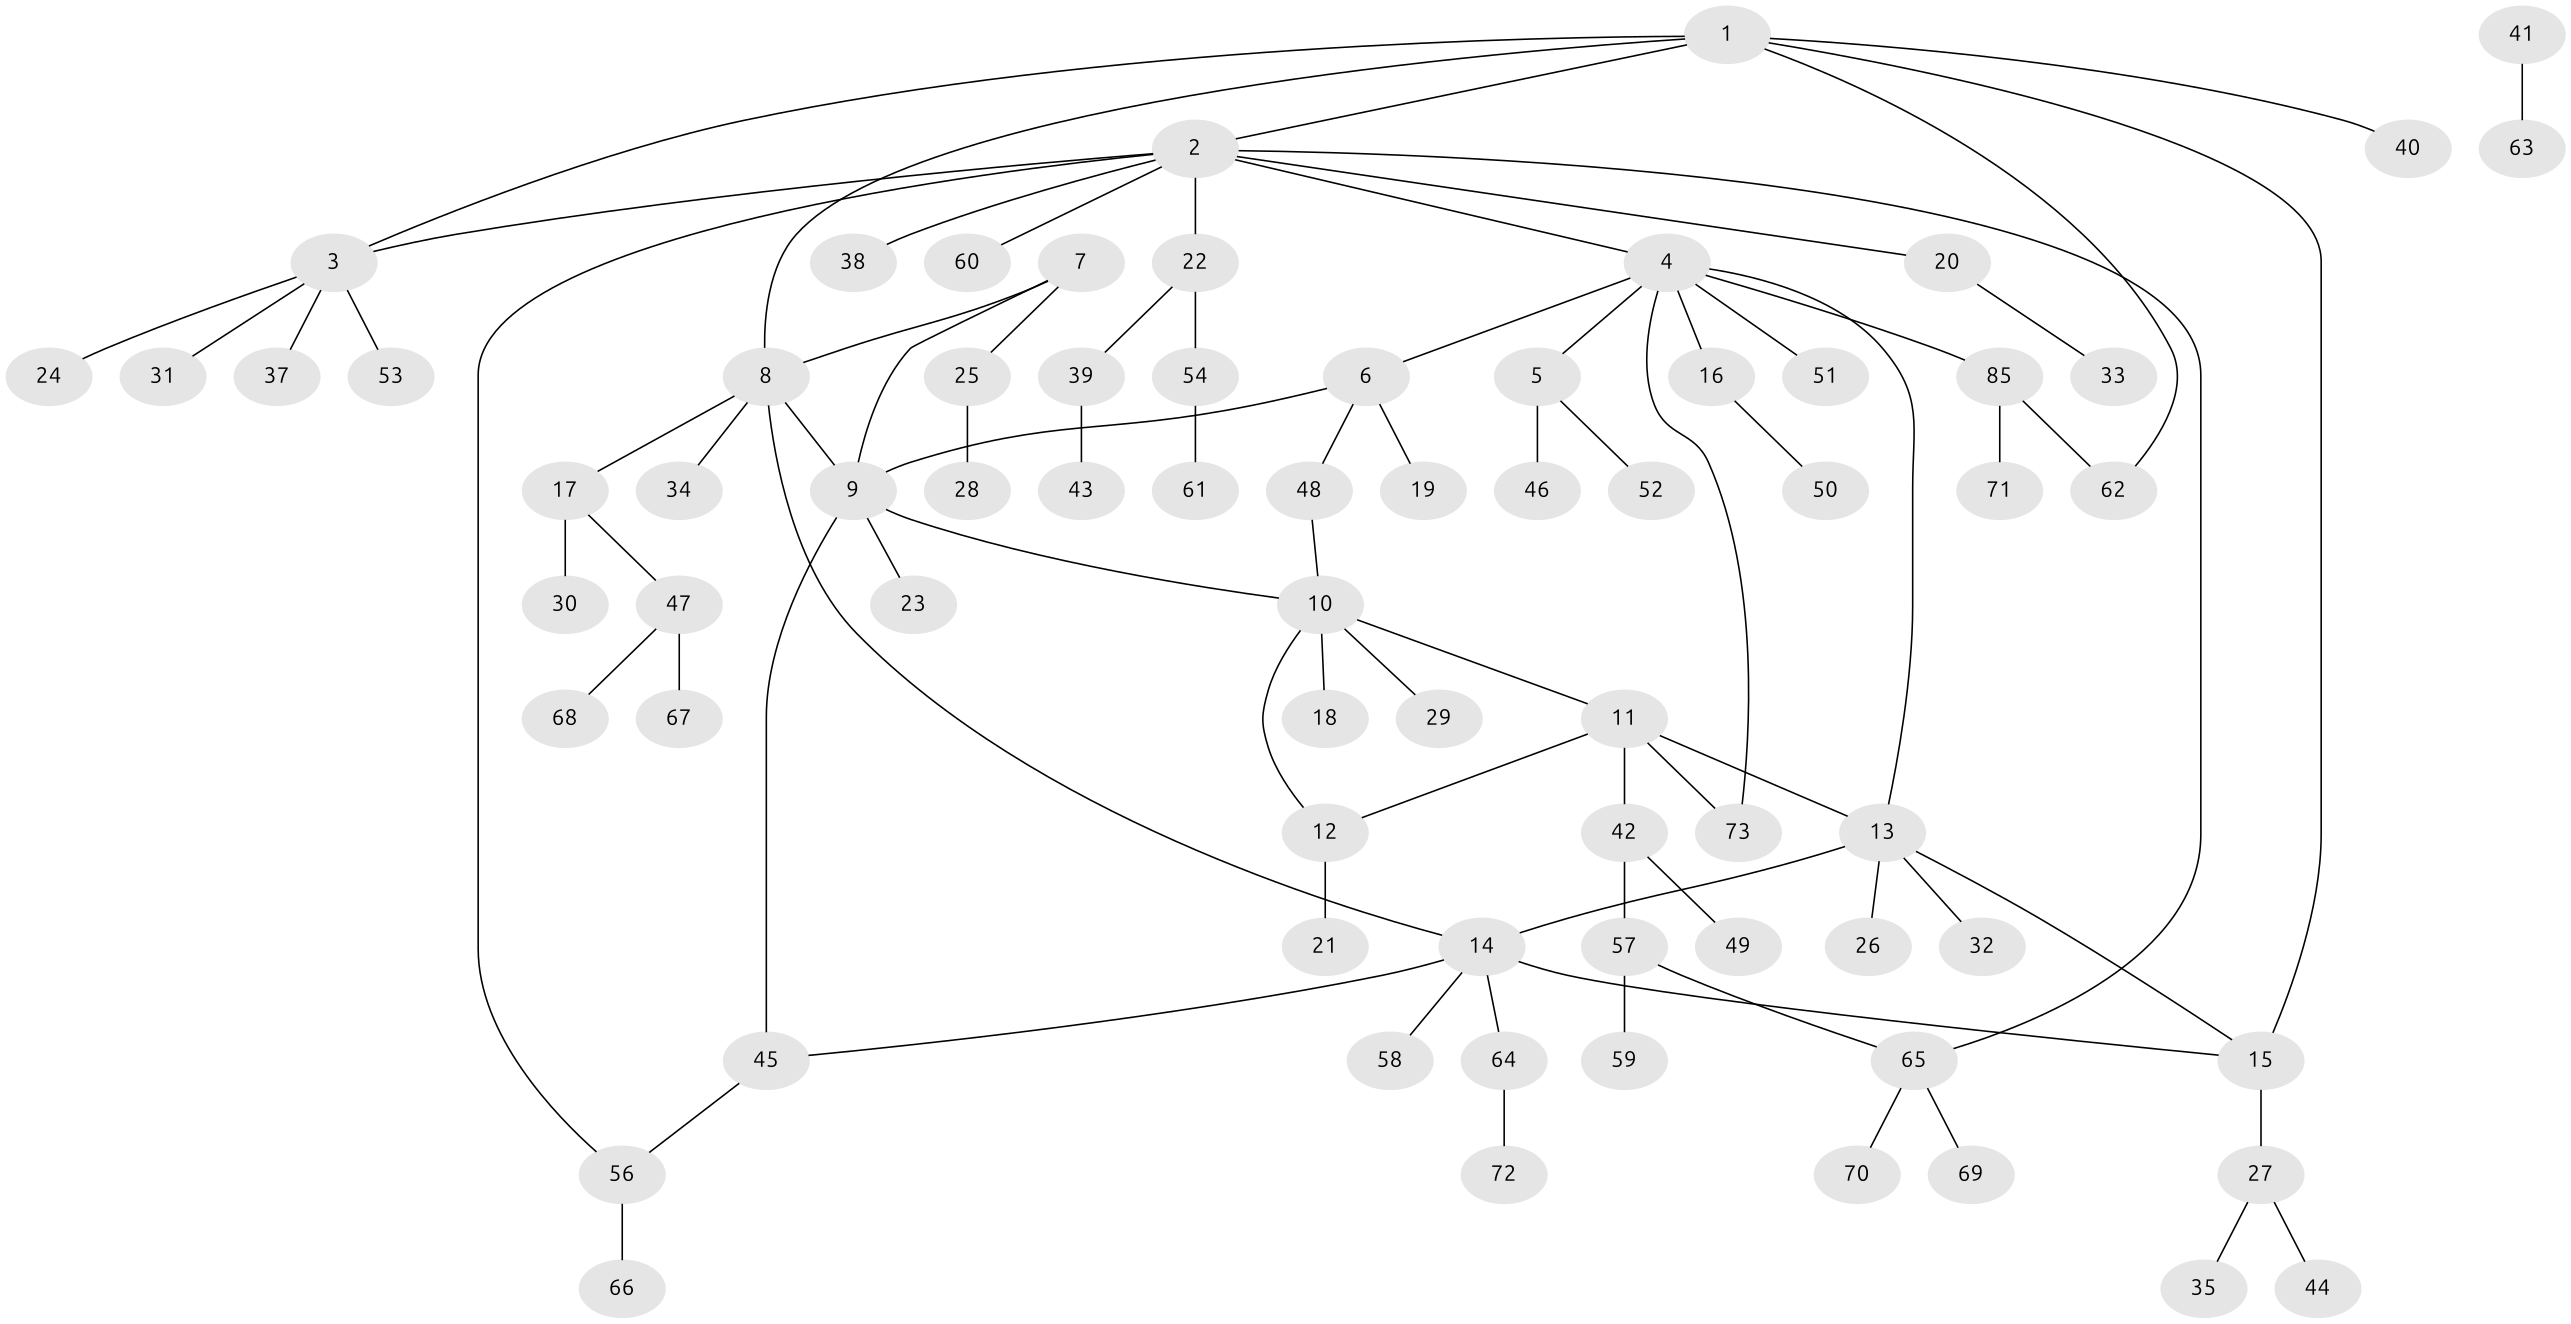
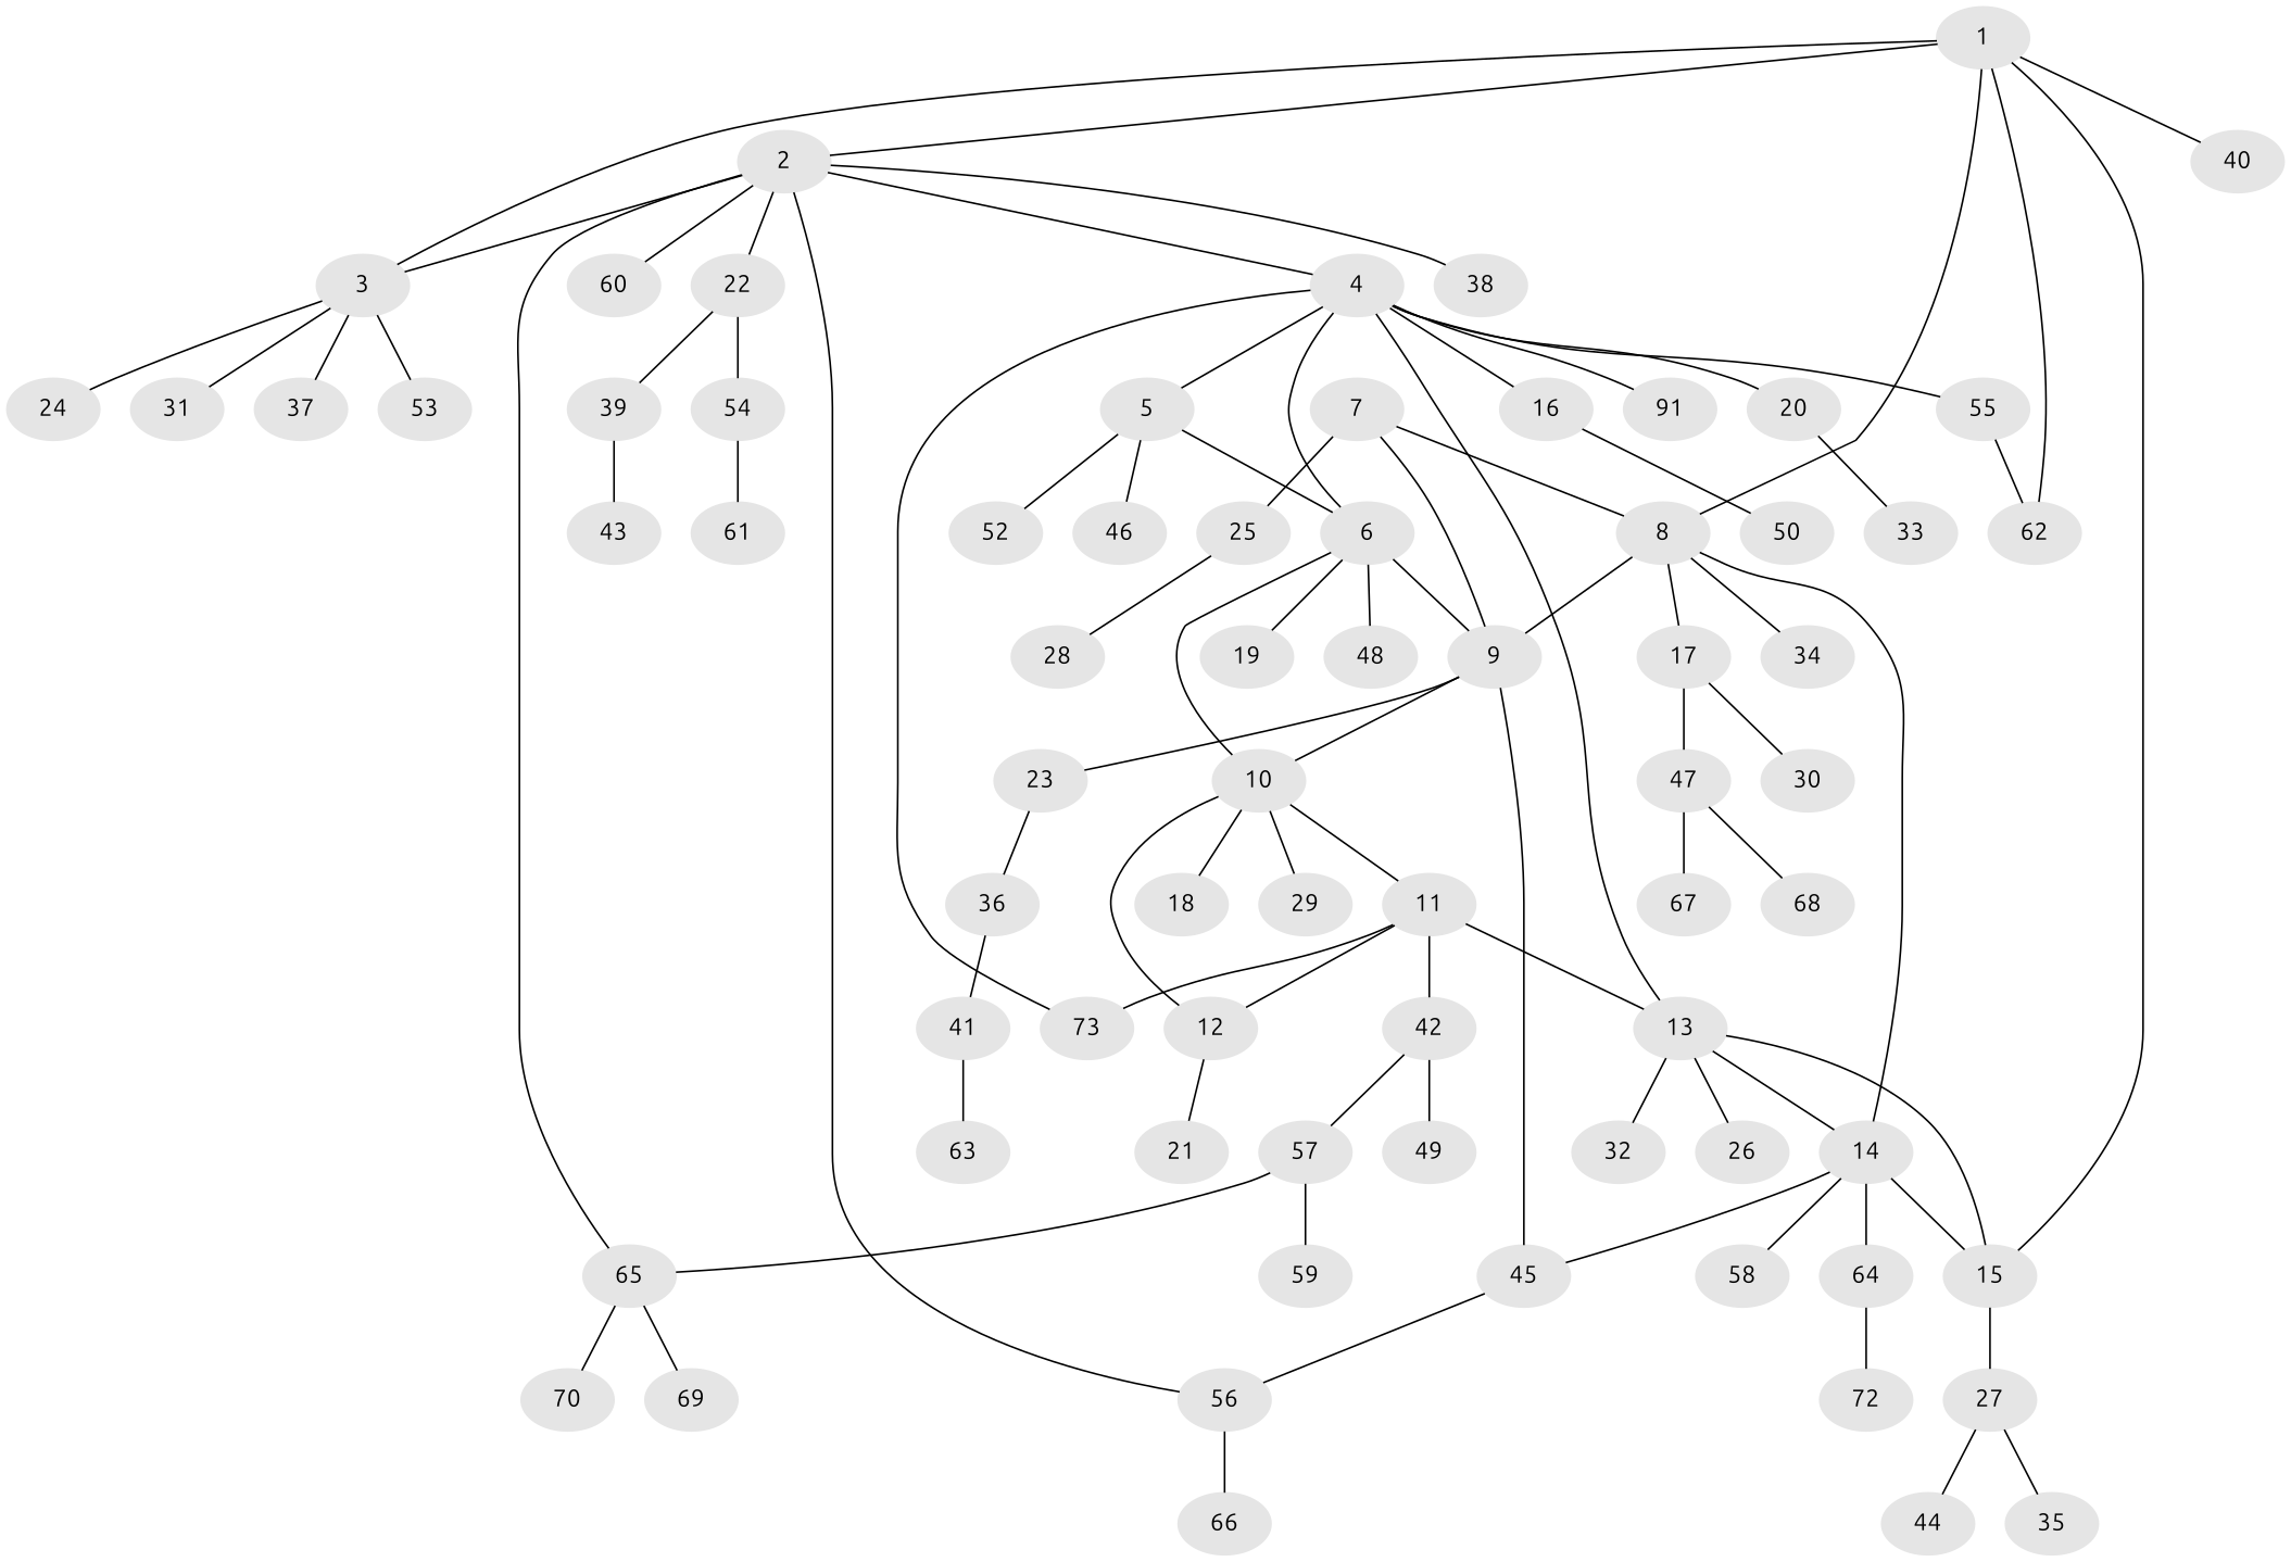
  graph {
    fontname=Ubuntu
    node [color=gray90 fontname=Ubuntu style=filled]
    edge [fontname=Ubuntu]
    1
    2
    3
    8
    15
    40
    62
    4
    20
    22
    38
    56
    60
    65
    24
    31
    37
    53
    9
    14
    17
    34
    27
    5
    6
    13
    16
-   51
-   55 [label=85]
+   51 [label=91]
+   55
    73
    10
    11
    12
    18
    29
    33
    39
    54
    66
    69
    70
    46
    52
    19
    48
    26
    32
    50
-   71
    23
    45
    7
    25
    28
    58
    64
    30
    47
+   36
    42
    21
    49
    57
    72
    35
    44
    67
    68
    43
    61
    41
    63
    59
    1 -- 2
    1 -- 3
    1 -- 8
    1 -- 15
    1 -- 40
    1 -- 62
    2 -- 3
    2 -- 4
-   2 -- 20
+   4 -- 20
    2 -- 22
    2 -- 38
    2 -- 56
    2 -- 60
    2 -- 65
    3 -- 24
    3 -- 31
    3 -- 37
    3 -- 53
    8 -- 9
    8 -- 14
    8 -- 17
    8 -- 34
    15 -- 27
    4 -- 5
    4 -- 6
    4 -- 13
    4 -- 16
    4 -- 51
    4 -- 55
    4 -- 73
    20 -- 33
    22 -- 39
    22 -- 54
    56 -- 66
    65 -- 69
    65 -- 70
    9 -- 10
    9 -- 23
    9 -- 45
    14 -- 15
    14 -- 45
    14 -- 58
    14 -- 64
    17 -- 30
    17 -- 47
    27 -- 35
    27 -- 44
+   5 -- 6
    5 -- 46
    5 -- 52
    6 -- 9
-   48 -- 10
+   6 -- 10
    6 -- 19
    6 -- 48
    13 -- 15
    13 -- 14
    13 -- 26
    13 -- 32
    16 -- 50
    55 -- 62
-   55 -- 71
    10 -- 11
    10 -- 12
    10 -- 18
    10 -- 29
    11 -- 13
    11 -- 73
    11 -- 12
    11 -- 42
    12 -- 21
    39 -- 43
    54 -- 61
+   23 -- 36
    45 -- 56
    7 -- 8
    7 -- 9
    7 -- 25
    25 -- 28
    64 -- 72
    47 -- 67
    47 -- 68
+   36 -- 41
    42 -- 49
    42 -- 57
    57 -- 65
    57 -- 59
    41 -- 63
  }
